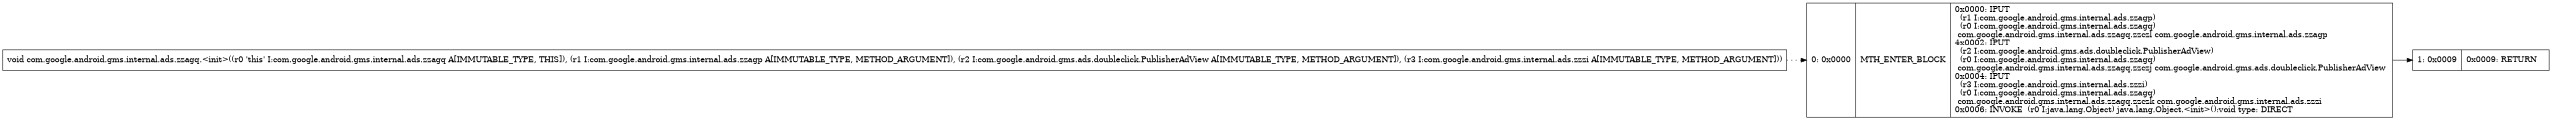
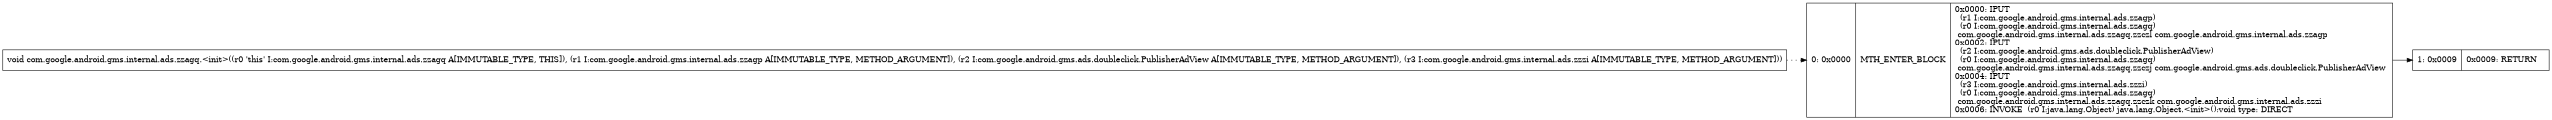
  digraph {
    rankdir=LR
    node [shape=record]
-   n1 [label="{0\:\ 0x0000|MTH_ENTER_BLOCK\l|0x0000: IPUT  \l  (r1 I:com.google.android.gms.internal.ads.zzagp)\l  (r0 I:com.google.android.gms.internal.ads.zzagq)\l com.google.android.gms.internal.ads.zzagq.zzczl com.google.android.gms.internal.ads.zzagp \l4x0002: IPUT  \l  (r2 I:com.google.android.gms.ads.doubleclick.PublisherAdView)\l  (r0 I:com.google.android.gms.internal.ads.zzagq)\l com.google.android.gms.internal.ads.zzagq.zzczj com.google.android.gms.ads.doubleclick.PublisherAdView \l0x0004: IPUT  \l  (r3 I:com.google.android.gms.internal.ads.zzzi)\l  (r0 I:com.google.android.gms.internal.ads.zzagq)\l com.google.android.gms.internal.ads.zzagq.zzczk com.google.android.gms.internal.ads.zzzi \l0x0006: INVOKE  (r0 I:java.lang.Object) java.lang.Object.\<init\>():void type: DIRECT \l}"]
+   n1 [label="{0\:\ 0x0000|MTH_ENTER_BLOCK\l|0x0000: IPUT  \l  (r1 I:com.google.android.gms.internal.ads.zzagp)\l  (r0 I:com.google.android.gms.internal.ads.zzagq)\l com.google.android.gms.internal.ads.zzagq.zzczl com.google.android.gms.internal.ads.zzagp \l0x0002: IPUT  \l  (r2 I:com.google.android.gms.ads.doubleclick.PublisherAdView)\l  (r0 I:com.google.android.gms.internal.ads.zzagq)\l com.google.android.gms.internal.ads.zzagq.zzczj com.google.android.gms.ads.doubleclick.PublisherAdView \l0x0004: IPUT  \l  (r3 I:com.google.android.gms.internal.ads.zzzi)\l  (r0 I:com.google.android.gms.internal.ads.zzagq)\l com.google.android.gms.internal.ads.zzagq.zzczk com.google.android.gms.internal.ads.zzzi \l0x0006: INVOKE  (r0 I:java.lang.Object) java.lang.Object.\<init\>():void type: DIRECT \l}"]
    n2 [label="{1\:\ 0x0009|0x0009: RETURN   \l}"]
    n3 [label="{void com.google.android.gms.internal.ads.zzagq.\<init\>((r0 'this' I:com.google.android.gms.internal.ads.zzagq A[IMMUTABLE_TYPE, THIS]), (r1 I:com.google.android.gms.internal.ads.zzagp A[IMMUTABLE_TYPE, METHOD_ARGUMENT]), (r2 I:com.google.android.gms.ads.doubleclick.PublisherAdView A[IMMUTABLE_TYPE, METHOD_ARGUMENT]), (r3 I:com.google.android.gms.internal.ads.zzzi A[IMMUTABLE_TYPE, METHOD_ARGUMENT])) }"]
    n1 -> n2 [style=solid]
    n3 -> n1 [style=dotted]
  }
